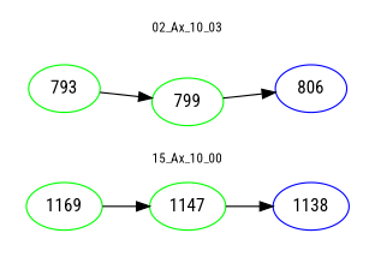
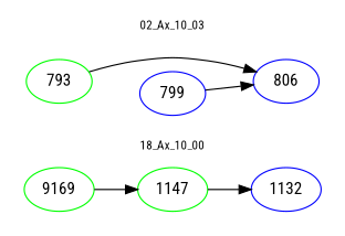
  digraph {
    fontname="Roboto Condensed"
    rankdir=LR
    node [color=green fontname="Roboto Condensed"]
    edge [color=black fontname="Roboto Condensed"]
-   n1 [label=1169]
+   n1 [label=9169]
    n2 [label=1147]
-   n3 [color=blue label=1138]
+   n3 [color=blue label=1132]
    n4 [label=793]
-   n5 [label=799]
+   n5 [color=blue label=799]
    n6 [color=blue label=806]
    subgraph cluster_1 {
      color=white
      fontsize=10
-     label="15_Ax_10_00"
+     label="18_Ax_10_00"
      n1
      n2
      n3
    }
    subgraph cluster_2 {
      color=white
      fontsize=10
      label="02_Ax_10_03"
      n4
      n5
      n6
    }
    n1 -> n2
    n2 -> n3
-   n4 -> n5
+   n4 -> n6
    n5 -> n6
  }
